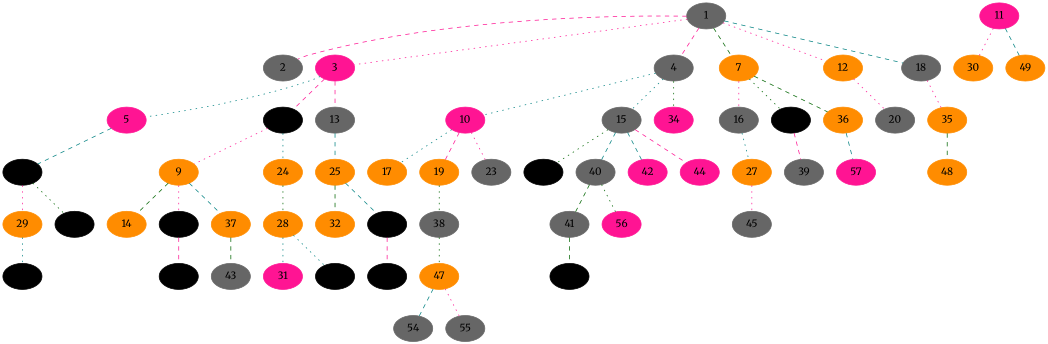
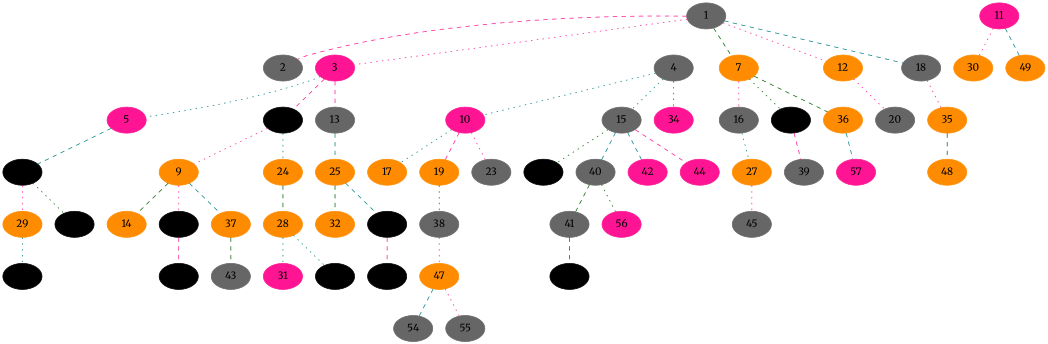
  graph {
    fontname=Merriweather
    node [color=darkorange fontname=Merriweather style=filled]
    edge [color=deeppink fontname=Merriweather style=dashed weight=1.0]
    1 [color=gray40]
    2 [color=gray40]
    3 [color=deeppink]
    4 [color=gray40]
    7
    12
    18 [color=gray40]
    5 [color=deeppink]
    6 [color=black]
    13 [color=gray40]
    10 [color=deeppink]
    15 [color=gray40]
    34 [color=deeppink]
    16 [color=gray40]
    21 [color=black]
    36
    20 [color=gray40]
    35
    8 [color=black]
    9
    24
    25
    17
    19
    23 [color=gray40]
    33 [color=black]
    40 [color=gray40]
    42 [color=deeppink]
    44 [color=deeppink]
    29
    50 [color=black]
    14
    22 [color=black]
    37
    28
    11 [color=deeppink]
    30
    49
    27
    39 [color=gray40]
    57 [color=deeppink]
    52 [color=black]
    26 [color=black]
    43 [color=gray40]
    38 [color=gray40]
    32
    46 [color=black]
    41 [color=gray40]
    56 [color=deeppink]
    45 [color=gray40]
    48
    47
    31 [color=deeppink]
    53 [color=black]
    58 [color=black]
    54 [color=gray40]
    55 [color=gray40]
    51 [color=black]
    1 -- 2
    1 -- 3 [style=dotted]
-   1 -- 4
    1 -- 7 [color=darkgreen]
    1 -- 12 [style=dotted]
    1 -- 18 [color=teal]
    3 -- 5 [color=teal style=dotted]
    3 -- 6
    3 -- 13 [weight=2.0]
    4 -- 10 [color=teal style=dotted]
    4 -- 15 [color=teal style=dotted]
    4 -- 34 [color=darkgreen style=dotted weight=2.0]
    7 -- 16 [style=dotted weight=2.0]
    7 -- 21 [color=darkgreen style=dotted]
    7 -- 36 [color=darkgreen]
    12 -- 20 [style=dotted]
    18 -- 35 [style=dotted]
    5 -- 8 [color=teal]
    6 -- 9 [style=dotted]
    6 -- 24 [color=teal style=dotted]
    13 -- 25 [color=teal]
    10 -- 17 [color=teal style=dotted]
    10 -- 19
    10 -- 23 [style=dotted]
    15 -- 33 [color=darkgreen style=dotted]
    15 -- 40 [color=teal]
    15 -- 42 [color=teal]
    15 -- 44
    16 -- 27 [color=teal style=dotted]
    21 -- 39
    36 -- 57 [color=teal]
    35 -- 48 [color=darkgreen]
    8 -- 29 [style=dotted weight=3.0]
    8 -- 50 [color=darkgreen style=dotted]
    9 -- 14 [color=darkgreen weight=2.0]
    9 -- 22 [style=dotted]
    9 -- 37 [color=teal]
-   24 -- 28 [color=darkgreen style=dotted]
+   24 -- 28 [color=darkgreen]
    25 -- 32 [color=darkgreen]
    25 -- 46 [color=teal]
    19 -- 38 [color=darkgreen style=dotted]
    40 -- 41 [color=darkgreen]
    40 -- 56 [color=darkgreen style=dotted]
    29 -- 52 [color=teal style=dotted]
    22 -- 26 [weight=2.0]
    37 -- 43 [color=darkgreen]
    28 -- 31 [color=teal style=dotted weight=3.0]
    28 -- 53 [color=teal style=dotted]
    11 -- 30 [style=dotted]
    11 -- 49 [color=teal]
    27 -- 45 [style=dotted]
-   38 -- 47 [color=darkgreen style=dotted]
+   38 -- 47 [style=dotted]
    46 -- 58
    41 -- 51 [color=darkgreen]
    47 -- 54 [color=teal]
    47 -- 55 [style=dotted]
  }
